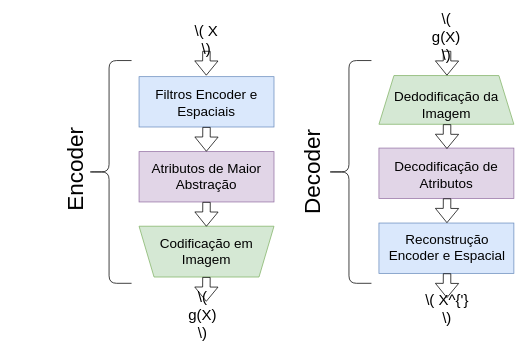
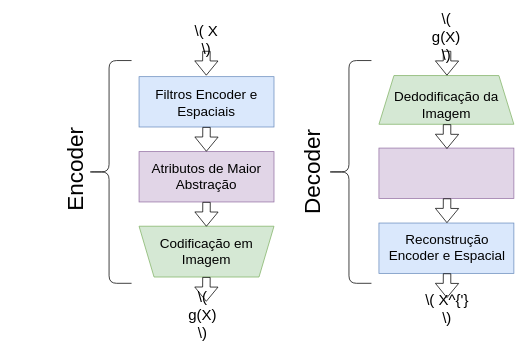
  <mxCell id="0" />
  <mxCell id="1" parent="0" />
  <mxCell id="2" value="" style="rounded=0;whiteSpace=wrap;html=1;fillColor=#dae8fc;strokeColor=#6c8ebf;" vertex="1" parent="1"><mxGeometry x="505" y="296.75" width="180" height="67.13" as="geometry" /></mxCell>
  <mxCell id="3" value="" style="rounded=0;whiteSpace=wrap;html=1;fillColor=#e1d5e7;strokeColor=#9673a6;" vertex="1" parent="1"><mxGeometry x="505" y="196.75" width="180" height="67.13" as="geometry" /></mxCell>
  <mxCell id="4" value="" style="shape=trapezoid;perimeter=trapezoidPerimeter;whiteSpace=wrap;html=1;fixedSize=1;direction=east;fillColor=#d5e8d4;strokeColor=#82b366;" vertex="1" parent="1"><mxGeometry x="505" y="100" width="180" height="65" as="geometry" /></mxCell>
  <mxCell id="5" value="" style="shape=trapezoid;perimeter=trapezoidPerimeter;whiteSpace=wrap;html=1;fixedSize=1;direction=west;fillColor=#d5e8d4;strokeColor=#82b366;" vertex="1" parent="1"><mxGeometry x="185" y="301" width="180" height="67.76" as="geometry" /></mxCell>
  <mxCell id="6" value="" style="rounded=0;whiteSpace=wrap;html=1;fillColor=#e1d5e7;strokeColor=#9673a6;" vertex="1" parent="1"><mxGeometry x="185" y="201.5" width="180" height="67.13" as="geometry" /></mxCell>
  <mxCell id="7" value="" style="rounded=0;whiteSpace=wrap;html=1;fillColor=#dae8fc;strokeColor=#6c8ebf;" vertex="1" parent="1"><mxGeometry x="185" y="101.5" width="180" height="67.13" as="geometry" /></mxCell>
  <mxCell id="8" value="Filtros Encoder e Espaciais" style="text;html=1;strokeColor=none;fillColor=none;align=center;verticalAlign=middle;whiteSpace=wrap;rounded=0;fontSize=18;" vertex="1" parent="1"><mxGeometry x="195" y="127.13" width="160" height="20" as="geometry" /></mxCell>
  <mxCell id="9" value="Atributos de Maior Abstração" style="text;html=1;strokeColor=none;fillColor=none;align=center;verticalAlign=middle;whiteSpace=wrap;rounded=0;fontSize=18;" vertex="1" parent="1"><mxGeometry x="195" y="225.06" width="160" height="20" as="geometry" /></mxCell>
  <mxCell id="10" value="Codificação em Imagem" style="text;html=1;strokeColor=none;fillColor=none;align=center;verticalAlign=middle;whiteSpace=wrap;rounded=0;fontSize=18;" vertex="1" parent="1"><mxGeometry x="195" y="325.26" width="160" height="20" as="geometry" /></mxCell>
  <mxCell id="11" value="Dedodificação da Imagem" style="text;html=1;strokeColor=none;fillColor=none;align=center;verticalAlign=middle;whiteSpace=wrap;rounded=0;fontSize=18;" vertex="1" parent="1"><mxGeometry x="515" y="130" width="160" height="20" as="geometry" /></mxCell>
- <mxCell id="12" value="Decodificação de Atributos" style="text;html=1;strokeColor=none;fillColor=none;align=center;verticalAlign=middle;whiteSpace=wrap;rounded=0;fontSize=18;" vertex="1" parent="1"><mxGeometry x="515" y="223" width="160" height="20" as="geometry" /></mxCell>
  <mxCell id="13" value="Reconstrução Encoder e Espacial" style="text;html=1;strokeColor=none;fillColor=none;align=center;verticalAlign=middle;whiteSpace=wrap;rounded=0;fontSize=18;" vertex="1" parent="1"><mxGeometry x="516" y="320.32" width="160" height="20" as="geometry" /></mxCell>
  <mxCell id="14" value="" style="shape=curlyBracket;whiteSpace=wrap;html=1;rounded=1;" vertex="1" parent="1"><mxGeometry x="115" y="80" width="60" height="297.13" as="geometry" /></mxCell>
  <mxCell id="15" value="" style="shape=curlyBracket;whiteSpace=wrap;html=1;rounded=1;" vertex="1" parent="1"><mxGeometry x="435" y="80" width="60" height="297.13" as="geometry" /></mxCell>
  <mxCell id="16" value="Encoder" style="text;html=1;strokeColor=none;fillColor=none;align=center;verticalAlign=middle;whiteSpace=wrap;rounded=0;fontSize=30;rotation=270;" vertex="1" parent="1"><mxGeometry x="20" y="215.07" width="160" height="20" as="geometry" /></mxCell>
  <mxCell id="17" value="Decoder" style="text;html=1;strokeColor=none;fillColor=none;align=center;verticalAlign=middle;whiteSpace=wrap;rounded=0;fontSize=30;rotation=270;" vertex="1" parent="1"><mxGeometry x="336" y="218.57" width="160" height="20" as="geometry" /></mxCell>
  <mxCell id="18" value="\( X \)" style="text;html=1;strokeColor=none;fillColor=none;align=center;verticalAlign=middle;whiteSpace=wrap;rounded=0;fontSize=20;" vertex="1" parent="1"><mxGeometry x="250" y="23.75" width="50" height="56.25" as="geometry" /></mxCell>
  <mxCell id="19" value="\( X^{'} \)" style="text;html=1;strokeColor=none;fillColor=none;align=center;verticalAlign=middle;whiteSpace=wrap;rounded=0;fontSize=20;" vertex="1" parent="1"><mxGeometry x="561" y="382" width="70" height="56.25" as="geometry" /></mxCell>
  <mxCell id="20" value="\( g(X) \)" style="text;html=1;strokeColor=none;fillColor=none;align=center;verticalAlign=middle;whiteSpace=wrap;rounded=0;fontSize=20;" vertex="1" parent="1"><mxGeometry x="245" y="390" width="50" height="56.25" as="geometry" /></mxCell>
  <mxCell id="21" value="\( g(X) \)" style="text;html=1;strokeColor=none;fillColor=none;align=center;verticalAlign=middle;whiteSpace=wrap;rounded=0;fontSize=20;" vertex="1" parent="1"><mxGeometry x="570" y="20" width="50" height="56.25" as="geometry" /></mxCell>
  <mxCell id="22" value="" style="shape=flexArrow;endArrow=classic;html=1;fontSize=30;exitX=0.5;exitY=1;exitDx=0;exitDy=0;" edge="1" parent="1" source="7"><mxGeometry width="50" height="50" relative="1" as="geometry"><mxPoint x="274.83" y="171.5" as="sourcePoint" /><mxPoint x="274.83" y="201.5" as="targetPoint" /></mxGeometry></mxCell>
  <mxCell id="23" value="" style="shape=flexArrow;endArrow=classic;html=1;fontSize=30;exitX=0.5;exitY=1;exitDx=0;exitDy=0;" edge="1" parent="1"><mxGeometry width="50" height="50" relative="1" as="geometry"><mxPoint x="275" y="268.63" as="sourcePoint" /><mxPoint x="274.83" y="301.5" as="targetPoint" /></mxGeometry></mxCell>
  <mxCell id="24" value="" style="shape=flexArrow;endArrow=classic;html=1;fontSize=30;exitX=0.5;exitY=1;exitDx=0;exitDy=0;" edge="1" parent="1"><mxGeometry width="50" height="50" relative="1" as="geometry"><mxPoint x="595.88" y="165" as="sourcePoint" /><mxPoint x="595.71" y="197.87" as="targetPoint" /></mxGeometry></mxCell>
  <mxCell id="25" value="" style="shape=flexArrow;endArrow=classic;html=1;fontSize=30;exitX=0.5;exitY=1;exitDx=0;exitDy=0;" edge="1" parent="1"><mxGeometry width="50" height="50" relative="1" as="geometry"><mxPoint x="595.88" y="263.88" as="sourcePoint" /><mxPoint x="595.71" y="296.75" as="targetPoint" /></mxGeometry></mxCell>
  <mxCell id="26" value="" style="shape=flexArrow;endArrow=classic;html=1;fontSize=30;exitX=0.5;exitY=1;exitDx=0;exitDy=0;" edge="1" parent="1"><mxGeometry width="50" height="50" relative="1" as="geometry"><mxPoint x="595.88" y="67.13" as="sourcePoint" /><mxPoint x="595.71" y="100" as="targetPoint" /></mxGeometry></mxCell>
  <mxCell id="27" value="" style="shape=flexArrow;endArrow=classic;html=1;fontSize=30;exitX=0.5;exitY=1;exitDx=0;exitDy=0;" edge="1" parent="1"><mxGeometry width="50" height="50" relative="1" as="geometry"><mxPoint x="274.88" y="67.13" as="sourcePoint" /><mxPoint x="274.71" y="100" as="targetPoint" /></mxGeometry></mxCell>
  <mxCell id="28" value="" style="shape=flexArrow;endArrow=classic;html=1;fontSize=30;exitX=0.5;exitY=1;exitDx=0;exitDy=0;" edge="1" parent="1"><mxGeometry width="50" height="50" relative="1" as="geometry"><mxPoint x="595.88" y="363.88" as="sourcePoint" /><mxPoint x="595.71" y="396.75" as="targetPoint" /></mxGeometry></mxCell>
  <mxCell id="29" value="" style="shape=flexArrow;endArrow=classic;html=1;fontSize=30;exitX=0.5;exitY=1;exitDx=0;exitDy=0;" edge="1" parent="1"><mxGeometry width="50" height="50" relative="1" as="geometry"><mxPoint x="274.88" y="368.76" as="sourcePoint" /><mxPoint x="274.71" y="401.63" as="targetPoint" /></mxGeometry></mxCell>
